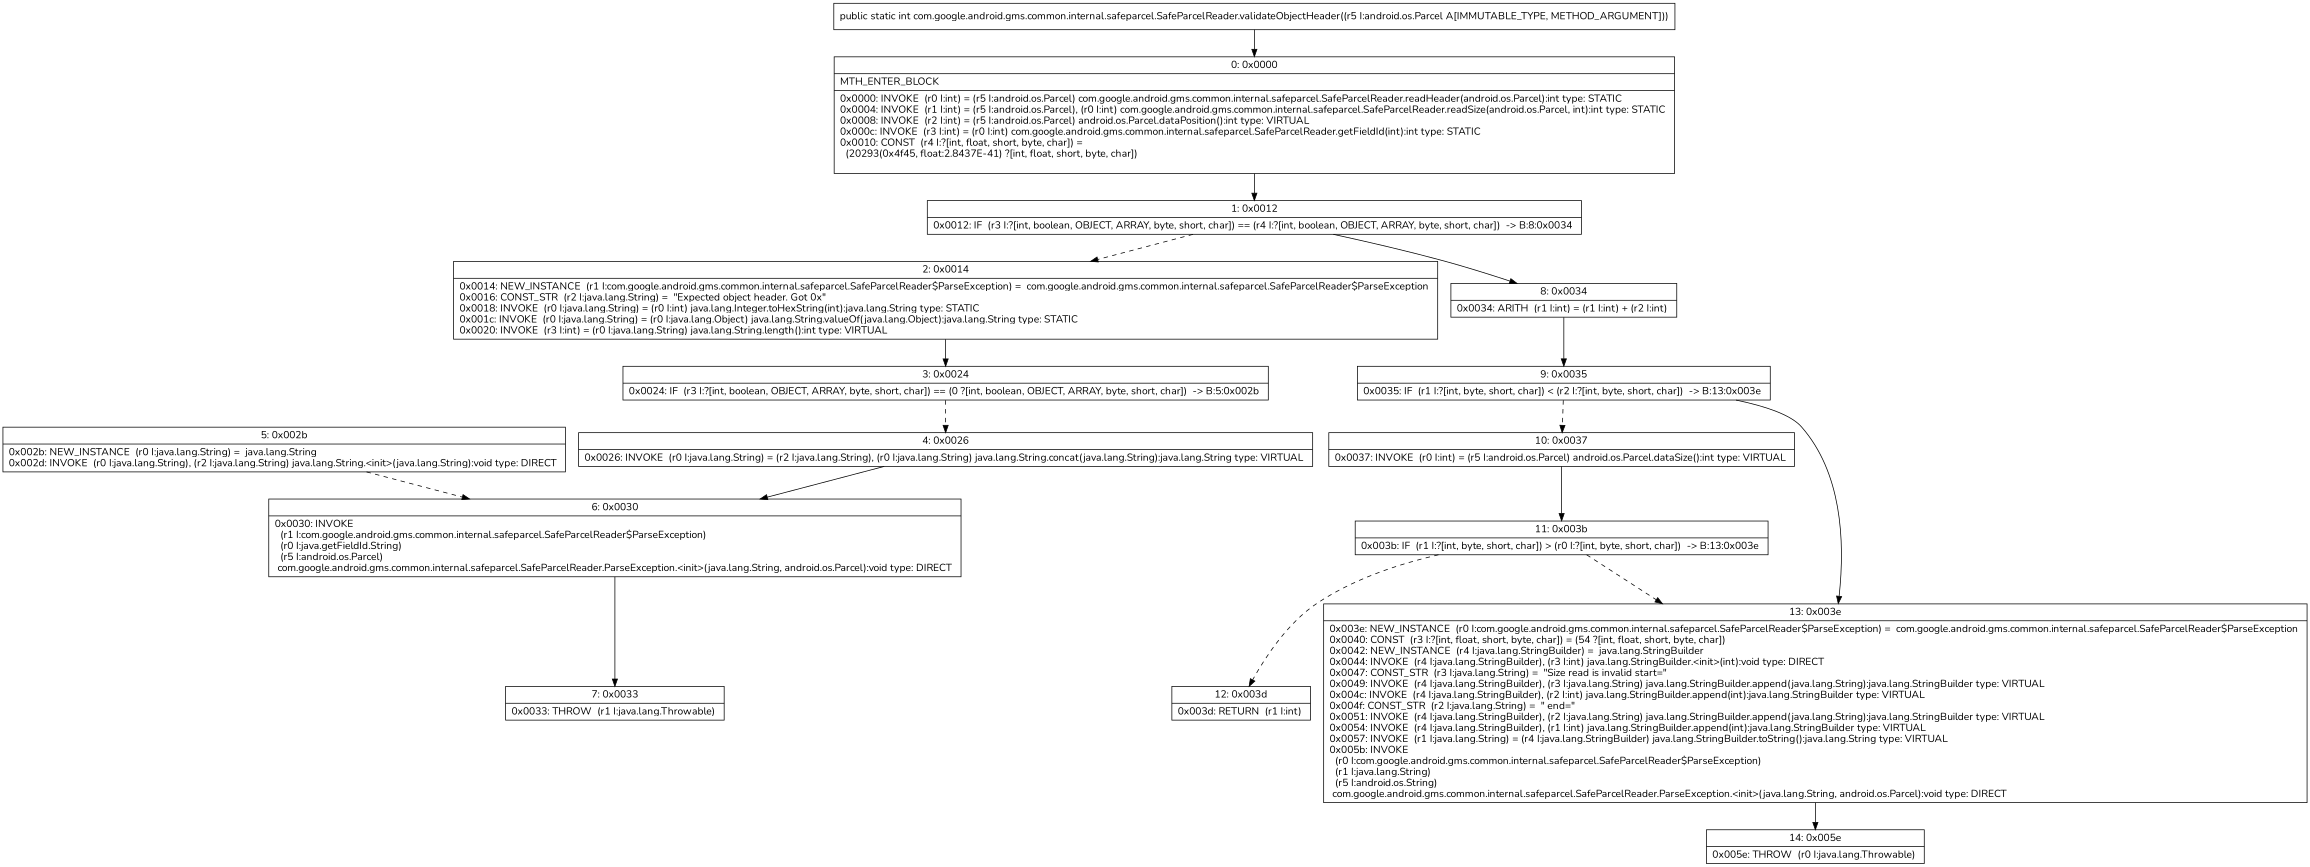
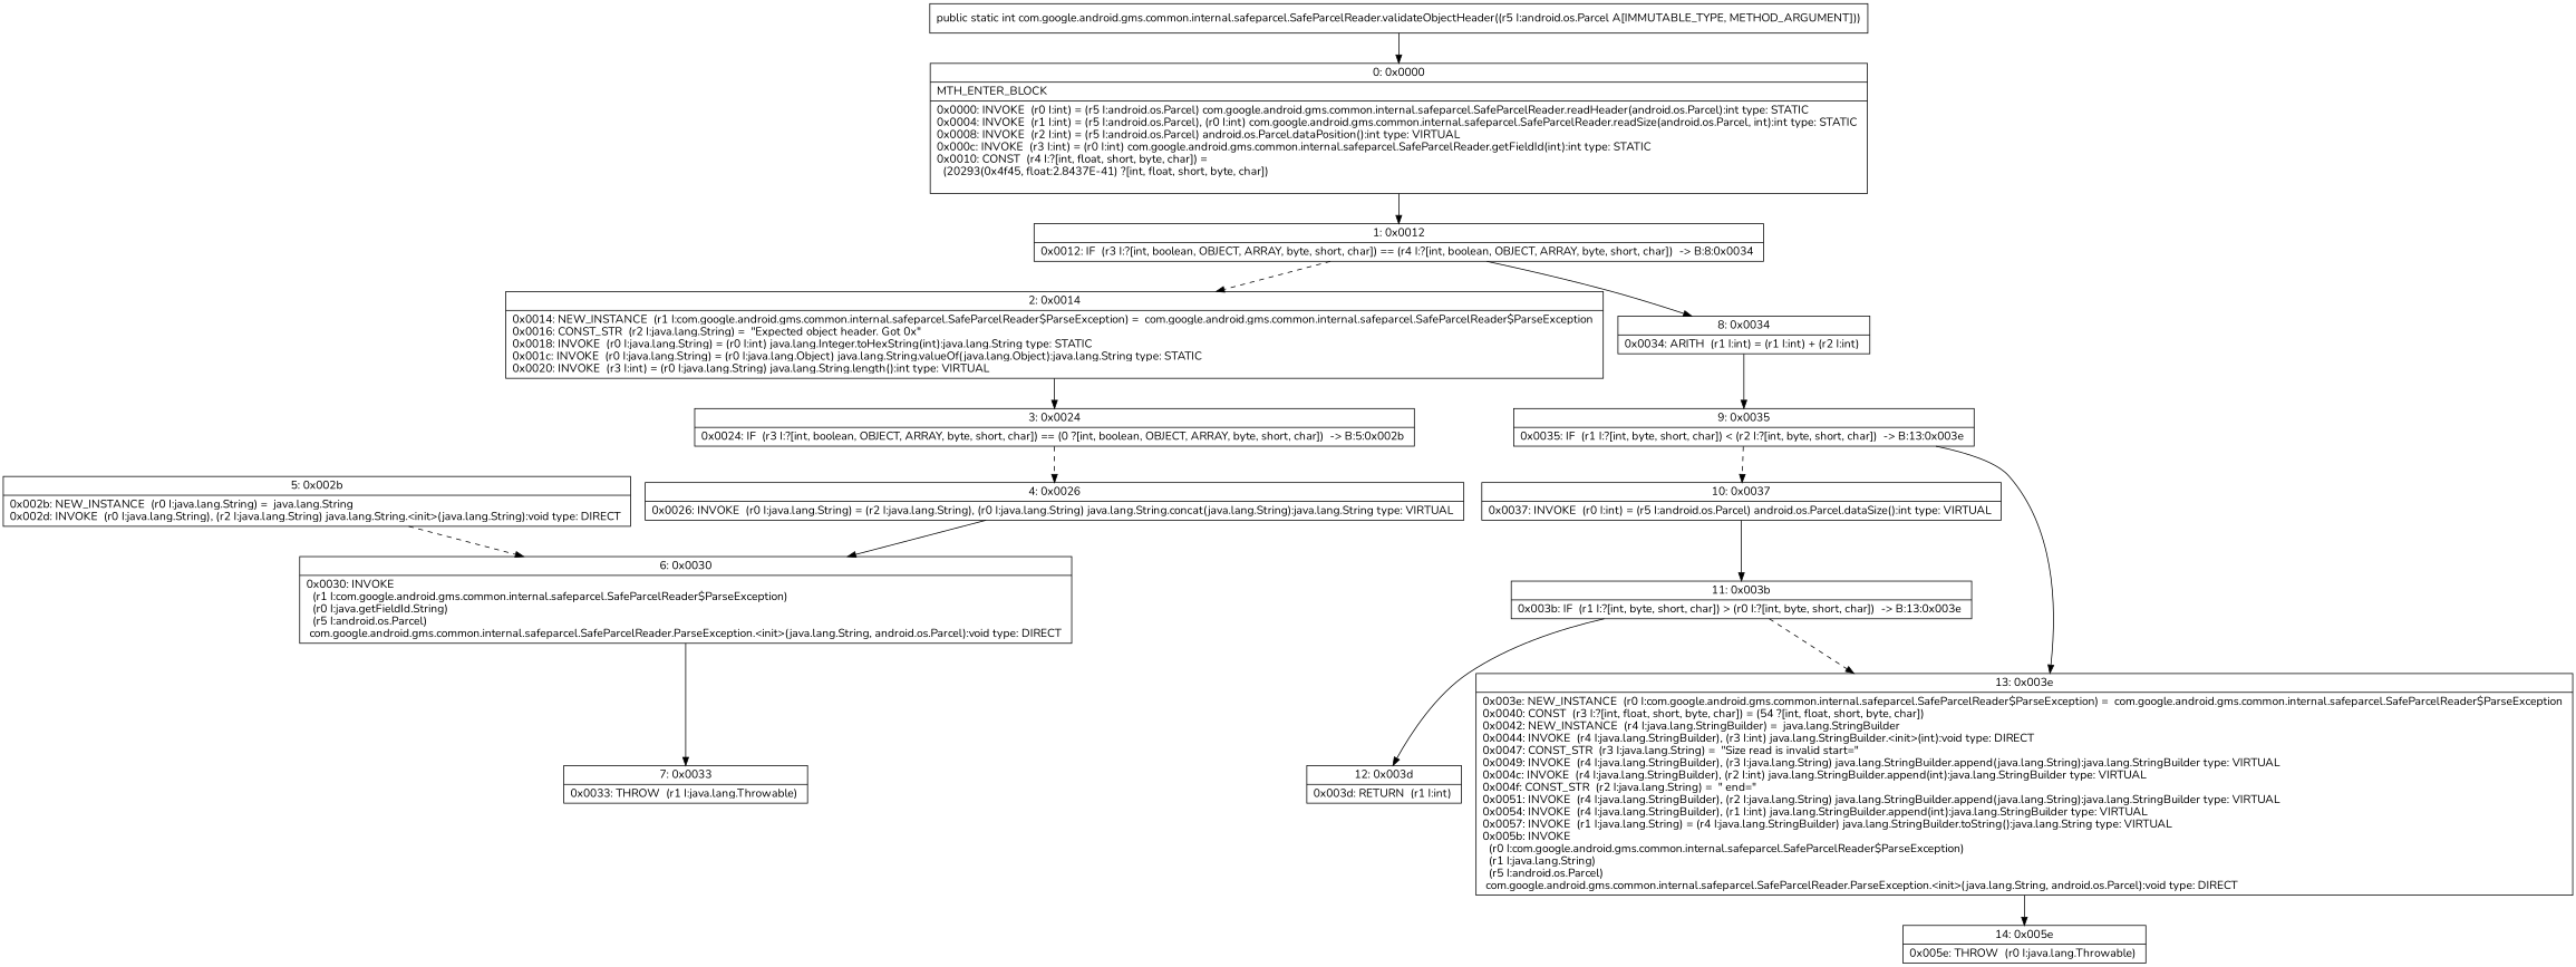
  digraph {
    fontname=Nunito
    node [fontname=Nunito shape=record]
    edge [fontname=Nunito]
    n1 [label="{0\:\ 0x0000|MTH_ENTER_BLOCK\l|0x0000: INVOKE  (r0 I:int) = (r5 I:android.os.Parcel) com.google.android.gms.common.internal.safeparcel.SafeParcelReader.readHeader(android.os.Parcel):int type: STATIC \l0x0004: INVOKE  (r1 I:int) = (r5 I:android.os.Parcel), (r0 I:int) com.google.android.gms.common.internal.safeparcel.SafeParcelReader.readSize(android.os.Parcel, int):int type: STATIC \l0x0008: INVOKE  (r2 I:int) = (r5 I:android.os.Parcel) android.os.Parcel.dataPosition():int type: VIRTUAL \l0x000c: INVOKE  (r3 I:int) = (r0 I:int) com.google.android.gms.common.internal.safeparcel.SafeParcelReader.getFieldId(int):int type: STATIC \l0x0010: CONST  (r4 I:?[int, float, short, byte, char]) = \l  (20293(0x4f45, float:2.8437E\-41) ?[int, float, short, byte, char])\l \l}"]
    n2 [label="{1\:\ 0x0012|0x0012: IF  (r3 I:?[int, boolean, OBJECT, ARRAY, byte, short, char]) == (r4 I:?[int, boolean, OBJECT, ARRAY, byte, short, char])  \-\> B:8:0x0034 \l}"]
    n3 [label="{2\:\ 0x0014|0x0014: NEW_INSTANCE  (r1 I:com.google.android.gms.common.internal.safeparcel.SafeParcelReader$ParseException) =  com.google.android.gms.common.internal.safeparcel.SafeParcelReader$ParseException \l0x0016: CONST_STR  (r2 I:java.lang.String) =  \"Expected object header. Got 0x\" \l0x0018: INVOKE  (r0 I:java.lang.String) = (r0 I:int) java.lang.Integer.toHexString(int):java.lang.String type: STATIC \l0x001c: INVOKE  (r0 I:java.lang.String) = (r0 I:java.lang.Object) java.lang.String.valueOf(java.lang.Object):java.lang.String type: STATIC \l0x0020: INVOKE  (r3 I:int) = (r0 I:java.lang.String) java.lang.String.length():int type: VIRTUAL \l}"]
    n4 [label="{8\:\ 0x0034|0x0034: ARITH  (r1 I:int) = (r1 I:int) + (r2 I:int) \l}"]
    n5 [label="{3\:\ 0x0024|0x0024: IF  (r3 I:?[int, boolean, OBJECT, ARRAY, byte, short, char]) == (0 ?[int, boolean, OBJECT, ARRAY, byte, short, char])  \-\> B:5:0x002b \l}"]
    n6 [label="{9\:\ 0x0035|0x0035: IF  (r1 I:?[int, byte, short, char]) \< (r2 I:?[int, byte, short, char])  \-\> B:13:0x003e \l}"]
    n7 [label="{4\:\ 0x0026|0x0026: INVOKE  (r0 I:java.lang.String) = (r2 I:java.lang.String), (r0 I:java.lang.String) java.lang.String.concat(java.lang.String):java.lang.String type: VIRTUAL \l}"]
    n8 [label="{6\:\ 0x0030|0x0030: INVOKE  \l  (r1 I:com.google.android.gms.common.internal.safeparcel.SafeParcelReader$ParseException)\l  (r0 I:java.getFieldId.String)\l  (r5 I:android.os.Parcel)\l com.google.android.gms.common.internal.safeparcel.SafeParcelReader.ParseException.\<init\>(java.lang.String, android.os.Parcel):void type: DIRECT \l}"]
    n9 [label="{5\:\ 0x002b|0x002b: NEW_INSTANCE  (r0 I:java.lang.String) =  java.lang.String \l0x002d: INVOKE  (r0 I:java.lang.String), (r2 I:java.lang.String) java.lang.String.\<init\>(java.lang.String):void type: DIRECT \l}"]
    n10 [label="{7\:\ 0x0033|0x0033: THROW  (r1 I:java.lang.Throwable) \l}"]
    n11 [label="{10\:\ 0x0037|0x0037: INVOKE  (r0 I:int) = (r5 I:android.os.Parcel) android.os.Parcel.dataSize():int type: VIRTUAL \l}"]
-   n12 [label="{13\:\ 0x003e|0x003e: NEW_INSTANCE  (r0 I:com.google.android.gms.common.internal.safeparcel.SafeParcelReader$ParseException) =  com.google.android.gms.common.internal.safeparcel.SafeParcelReader$ParseException \l0x0040: CONST  (r3 I:?[int, float, short, byte, char]) = (54 ?[int, float, short, byte, char]) \l0x0042: NEW_INSTANCE  (r4 I:java.lang.StringBuilder) =  java.lang.StringBuilder \l0x0044: INVOKE  (r4 I:java.lang.StringBuilder), (r3 I:int) java.lang.StringBuilder.\<init\>(int):void type: DIRECT \l0x0047: CONST_STR  (r3 I:java.lang.String) =  \"Size read is invalid start=\" \l0x0049: INVOKE  (r4 I:java.lang.StringBuilder), (r3 I:java.lang.String) java.lang.StringBuilder.append(java.lang.String):java.lang.StringBuilder type: VIRTUAL \l0x004c: INVOKE  (r4 I:java.lang.StringBuilder), (r2 I:int) java.lang.StringBuilder.append(int):java.lang.StringBuilder type: VIRTUAL \l0x004f: CONST_STR  (r2 I:java.lang.String) =  \" end=\" \l0x0051: INVOKE  (r4 I:java.lang.StringBuilder), (r2 I:java.lang.String) java.lang.StringBuilder.append(java.lang.String):java.lang.StringBuilder type: VIRTUAL \l0x0054: INVOKE  (r4 I:java.lang.StringBuilder), (r1 I:int) java.lang.StringBuilder.append(int):java.lang.StringBuilder type: VIRTUAL \l0x0057: INVOKE  (r1 I:java.lang.String) = (r4 I:java.lang.StringBuilder) java.lang.StringBuilder.toString():java.lang.String type: VIRTUAL \l0x005b: INVOKE  \l  (r0 I:com.google.android.gms.common.internal.safeparcel.SafeParcelReader$ParseException)\l  (r1 I:java.lang.String)\l  (r5 I:android.os.String)\l com.google.android.gms.common.internal.safeparcel.SafeParcelReader.ParseException.\<init\>(java.lang.String, android.os.Parcel):void type: DIRECT \l}"]
+   n12 [label="{13\:\ 0x003e|0x003e: NEW_INSTANCE  (r0 I:com.google.android.gms.common.internal.safeparcel.SafeParcelReader$ParseException) =  com.google.android.gms.common.internal.safeparcel.SafeParcelReader$ParseException \l0x0040: CONST  (r3 I:?[int, float, short, byte, char]) = (54 ?[int, float, short, byte, char]) \l0x0042: NEW_INSTANCE  (r4 I:java.lang.StringBuilder) =  java.lang.StringBuilder \l0x0044: INVOKE  (r4 I:java.lang.StringBuilder), (r3 I:int) java.lang.StringBuilder.\<init\>(int):void type: DIRECT \l0x0047: CONST_STR  (r3 I:java.lang.String) =  \"Size read is invalid start=\" \l0x0049: INVOKE  (r4 I:java.lang.StringBuilder), (r3 I:java.lang.String) java.lang.StringBuilder.append(java.lang.String):java.lang.StringBuilder type: VIRTUAL \l0x004c: INVOKE  (r4 I:java.lang.StringBuilder), (r2 I:int) java.lang.StringBuilder.append(int):java.lang.StringBuilder type: VIRTUAL \l0x004f: CONST_STR  (r2 I:java.lang.String) =  \" end=\" \l0x0051: INVOKE  (r4 I:java.lang.StringBuilder), (r2 I:java.lang.String) java.lang.StringBuilder.append(java.lang.String):java.lang.StringBuilder type: VIRTUAL \l0x0054: INVOKE  (r4 I:java.lang.StringBuilder), (r1 I:int) java.lang.StringBuilder.append(int):java.lang.StringBuilder type: VIRTUAL \l0x0057: INVOKE  (r1 I:java.lang.String) = (r4 I:java.lang.StringBuilder) java.lang.StringBuilder.toString():java.lang.String type: VIRTUAL \l0x005b: INVOKE  \l  (r0 I:com.google.android.gms.common.internal.safeparcel.SafeParcelReader$ParseException)\l  (r1 I:java.lang.String)\l  (r5 I:android.os.Parcel)\l com.google.android.gms.common.internal.safeparcel.SafeParcelReader.ParseException.\<init\>(java.lang.String, android.os.Parcel):void type: DIRECT \l}"]
    n13 [label="{11\:\ 0x003b|0x003b: IF  (r1 I:?[int, byte, short, char]) \> (r0 I:?[int, byte, short, char])  \-\> B:13:0x003e \l}"]
    n14 [label="{14\:\ 0x005e|0x005e: THROW  (r0 I:java.lang.Throwable) \l}"]
    n15 [label="{12\:\ 0x003d|0x003d: RETURN  (r1 I:int) \l}"]
    n16 [label="{public static int com.google.android.gms.common.internal.safeparcel.SafeParcelReader.validateObjectHeader((r5 I:android.os.Parcel A[IMMUTABLE_TYPE, METHOD_ARGUMENT])) }"]
    n1 -> n2
    n2 -> n3 [style=dashed]
    n2 -> n4
    n3 -> n5
    n4 -> n6
    n5 -> n7 [style=dashed]
    n6 -> n11 [style=dashed]
    n6 -> n12
    n7 -> n8
    n8 -> n10
    n9 -> n8 [style=dashed]
    n11 -> n13
    n12 -> n14
    n13 -> n12 [style=dashed]
-   n13 -> n15 [style=dashed]
+   n13 -> n15 [style=solid]
    n16 -> n1
  }
